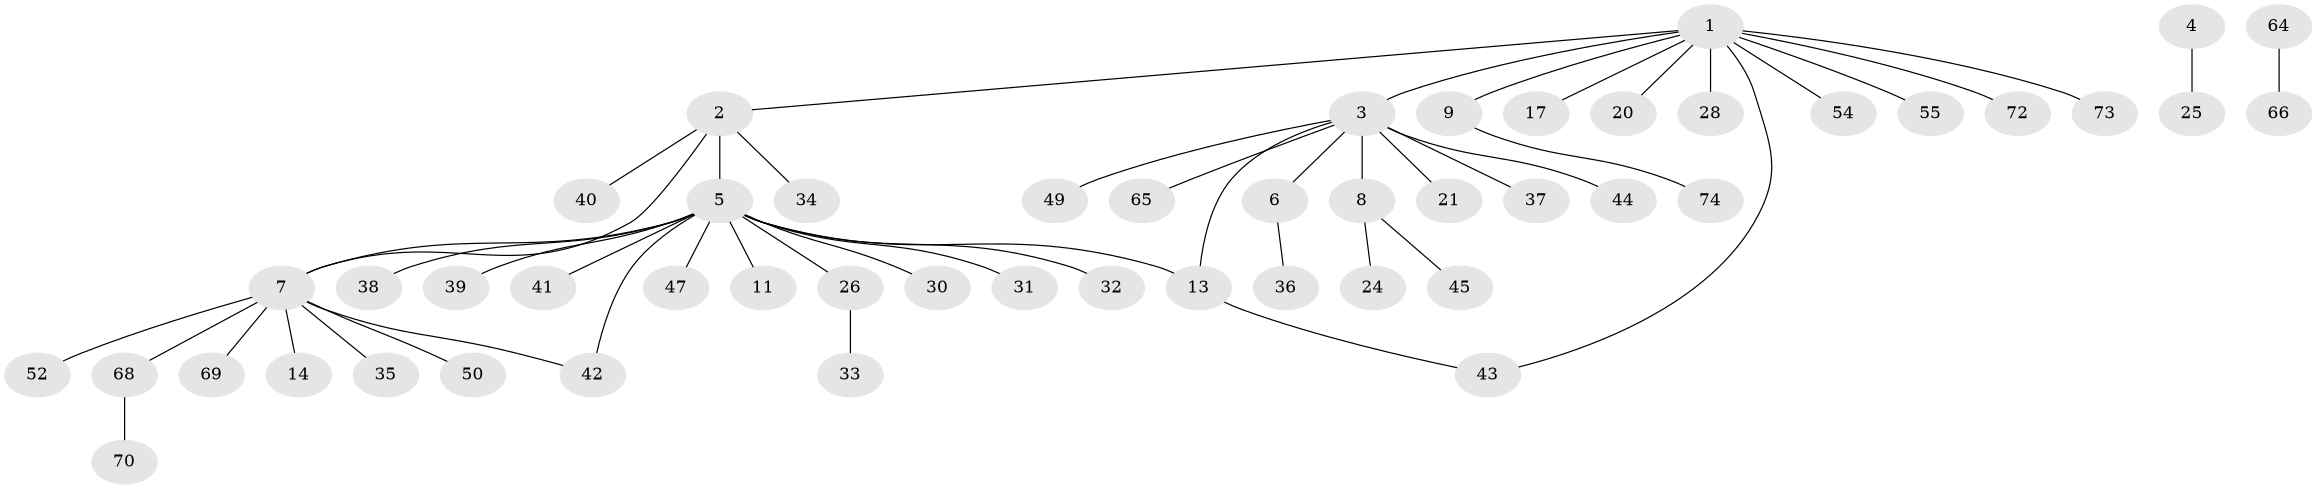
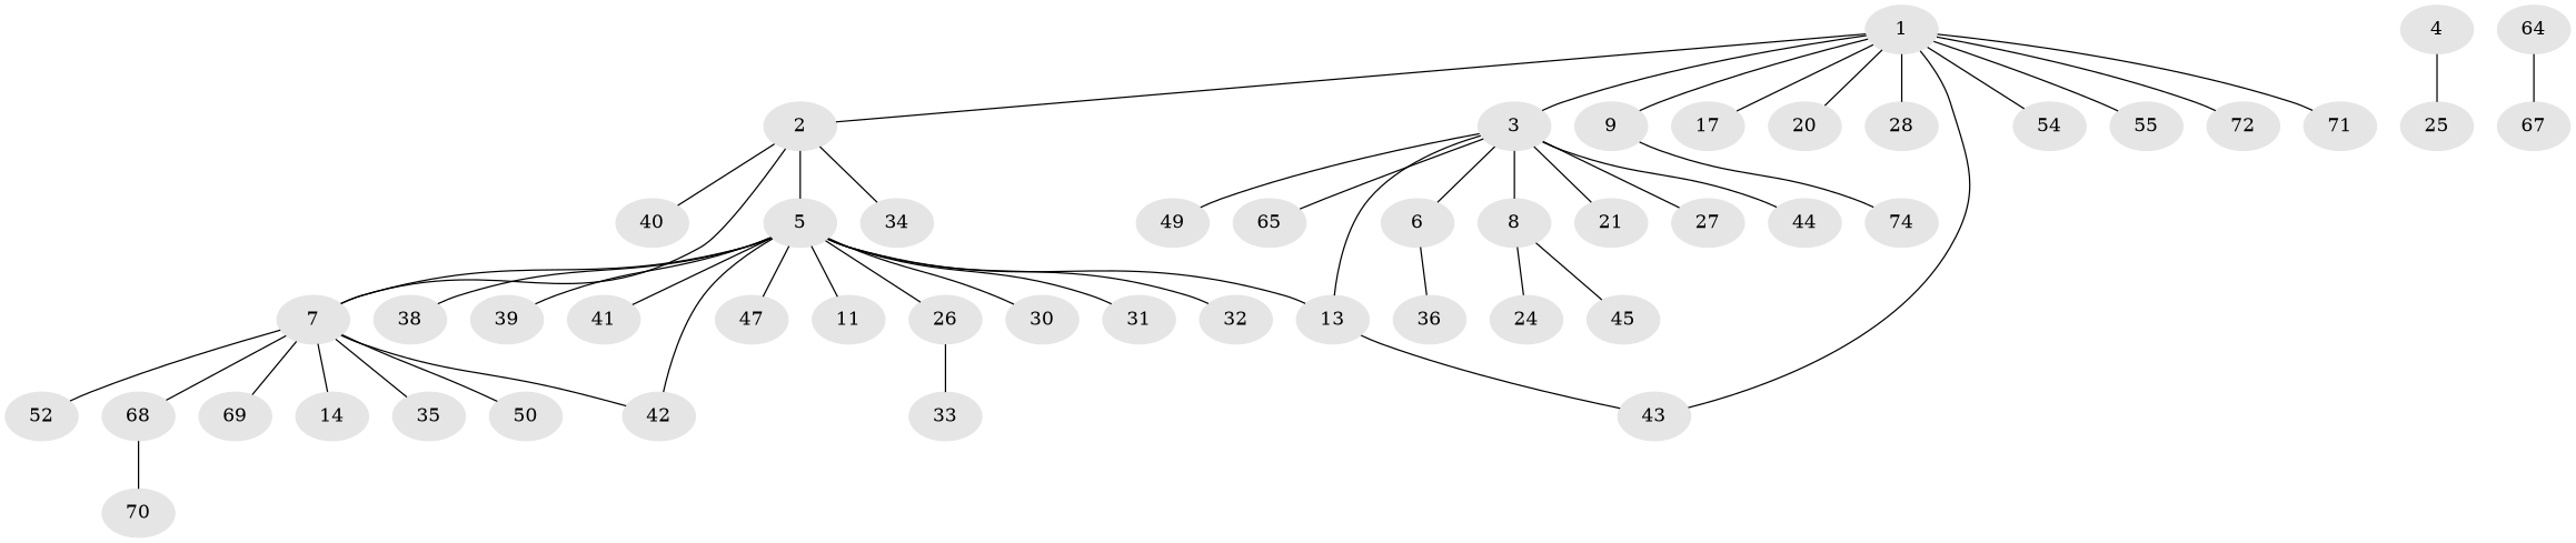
  graph {
    node [color=gray90 style=filled]
    1 [super="+12"]
    2 [super="+53"]
    3 [super="+15"]
    9 [super="+22"]
    17
    20
    28
    43 [super="+59"]
    54 [super="+58"]
    55
    72
-   73
+   73 [label=71]
    5 [super="+16"]
    34
    40
    7 [super="+19"]
    6 [super="+66"]
    8 [super="+23"]
    13 [super="+57"]
    21
-   27 [label=37]
+   27
    44 [super="+75"]
    49
    65
    74
    4 [super="+18"]
    25
    11
    26 [super="+48"]
    30 [super="+56"]
    31
    32 [super="+60"]
    38
    39
    41
    42
    47
    36
    24 [super="+71"]
    45
    14
    35
    50 [super="+51"]
    52 [super="+61"]
    68
    69
    33
    70
    64
-   67 [label=66]
+   67
    1 -- 2
    1 -- 3
    1 -- 9
    1 -- 17
    1 -- 20
    1 -- 28
    1 -- 43
    1 -- 54
    1 -- 55
    1 -- 72
    1 -- 73
    2 -- 5
    2 -- 34
    2 -- 40
    2 -- 7
    3 -- 6
    3 -- 8
    3 -- 13
    3 -- 21
    3 -- 27
    3 -- 44
    3 -- 49
    3 -- 65
    9 -- 74
    5 -- 7
    5 -- 13
    5 -- 11
    5 -- 26
    5 -- 30
    5 -- 31
    5 -- 32
    5 -- 38
    5 -- 39
    5 -- 41
    5 -- 42
    5 -- 47
    7 -- 42
    7 -- 14
    7 -- 35
    7 -- 50
    7 -- 52
    7 -- 68
    7 -- 69
    6 -- 36
    8 -- 24
    8 -- 45
    13 -- 43
    4 -- 25
    26 -- 33
    68 -- 70
    64 -- 67
  }
